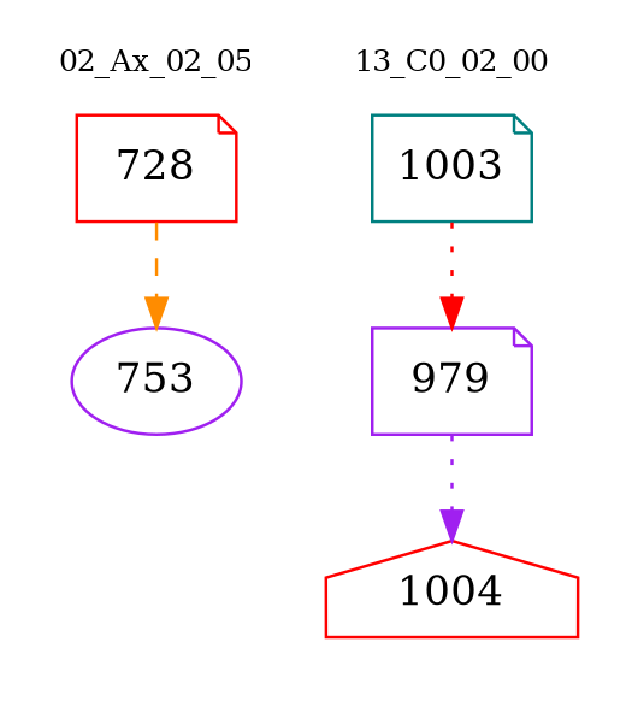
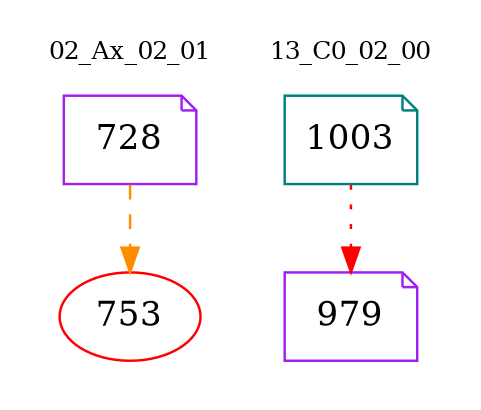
  digraph {
    node [color=purple shape=note]
    edge [style=dotted]
-   n1 [color=red label=728]
-   n2 [label=753 shape=ellipse]
+   n1 [label=728]
+   n2 [color=red label=753 shape=ellipse]
    n3 [color=teal label=1003]
    n4 [label=979]
-   n5 [color=red label=1004 shape=house]
    subgraph cluster_1 {
      color=white
      fontsize=10
-     label="02_Ax_02_05"
+     label="02_Ax_02_01"
      n1
      n2
    }
    subgraph cluster_2 {
      color=white
      fontsize=10
      label="13_C0_02_00"
      n3
      n4
-     n5
    }
    n1 -> n2 [color=darkorange style=dashed]
    n3 -> n4 [color=red]
-   n4 -> n5 [color=purple]
  }
